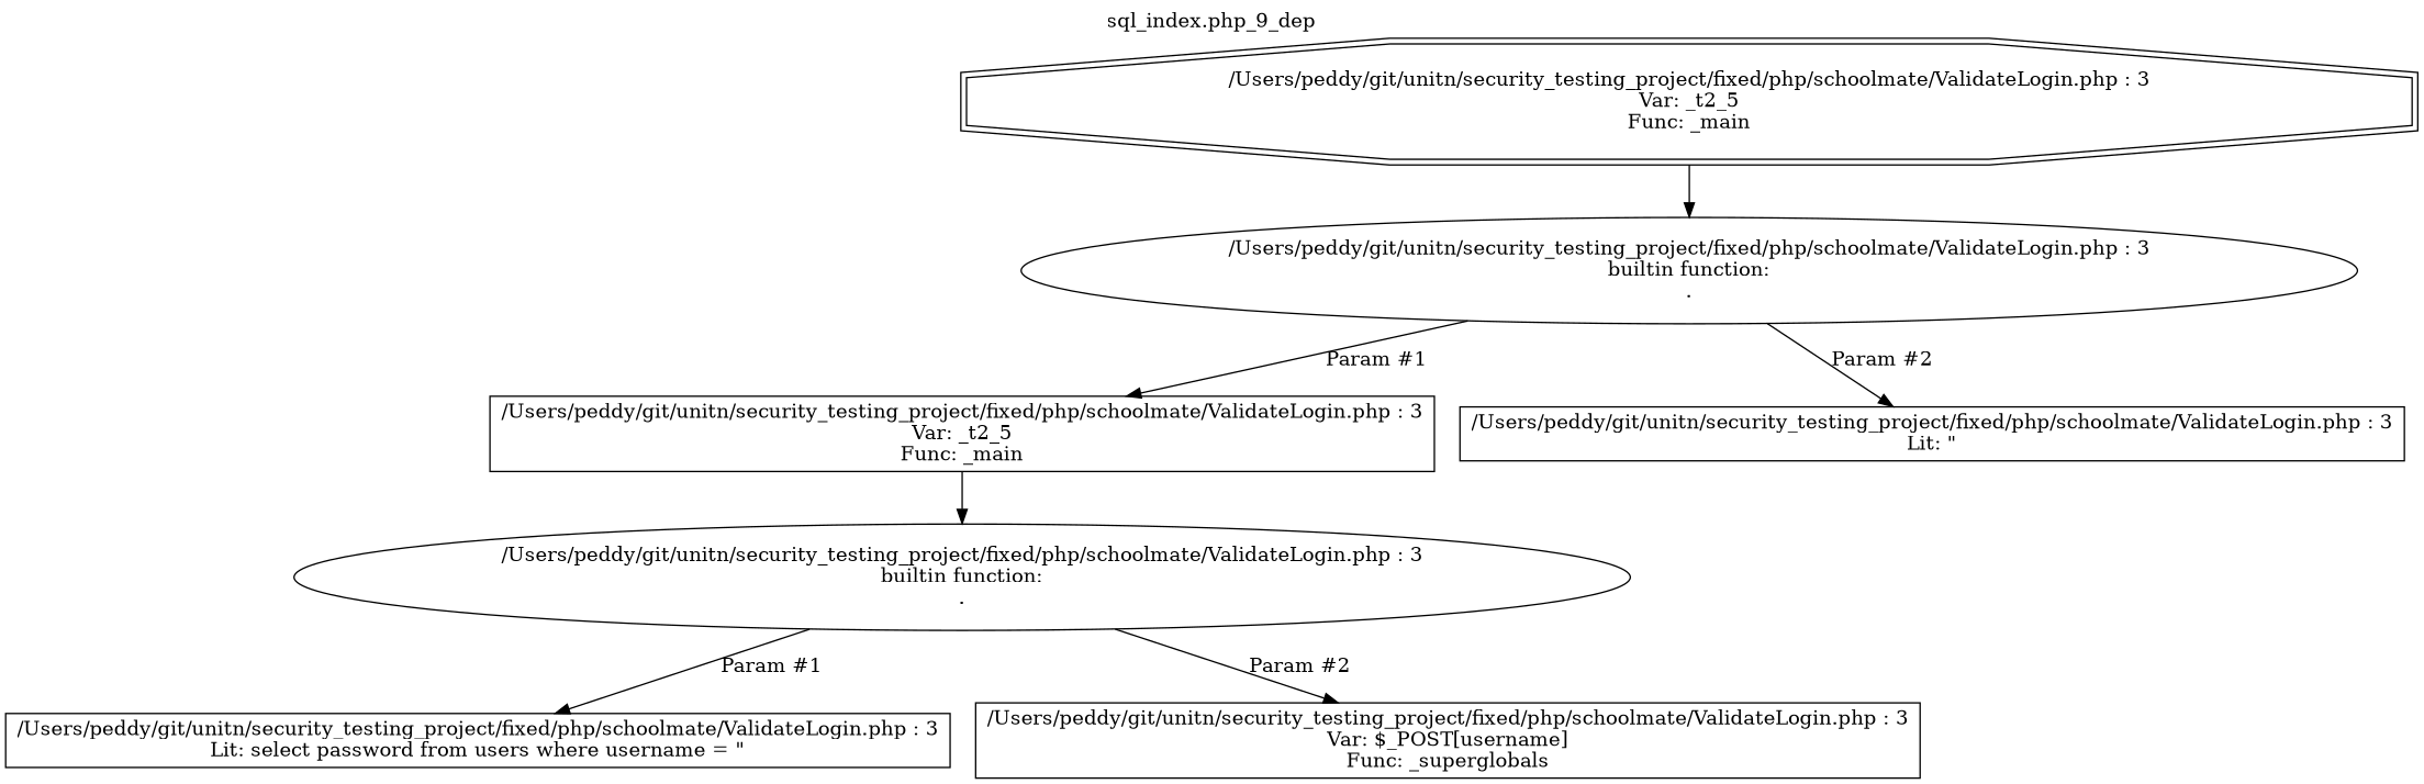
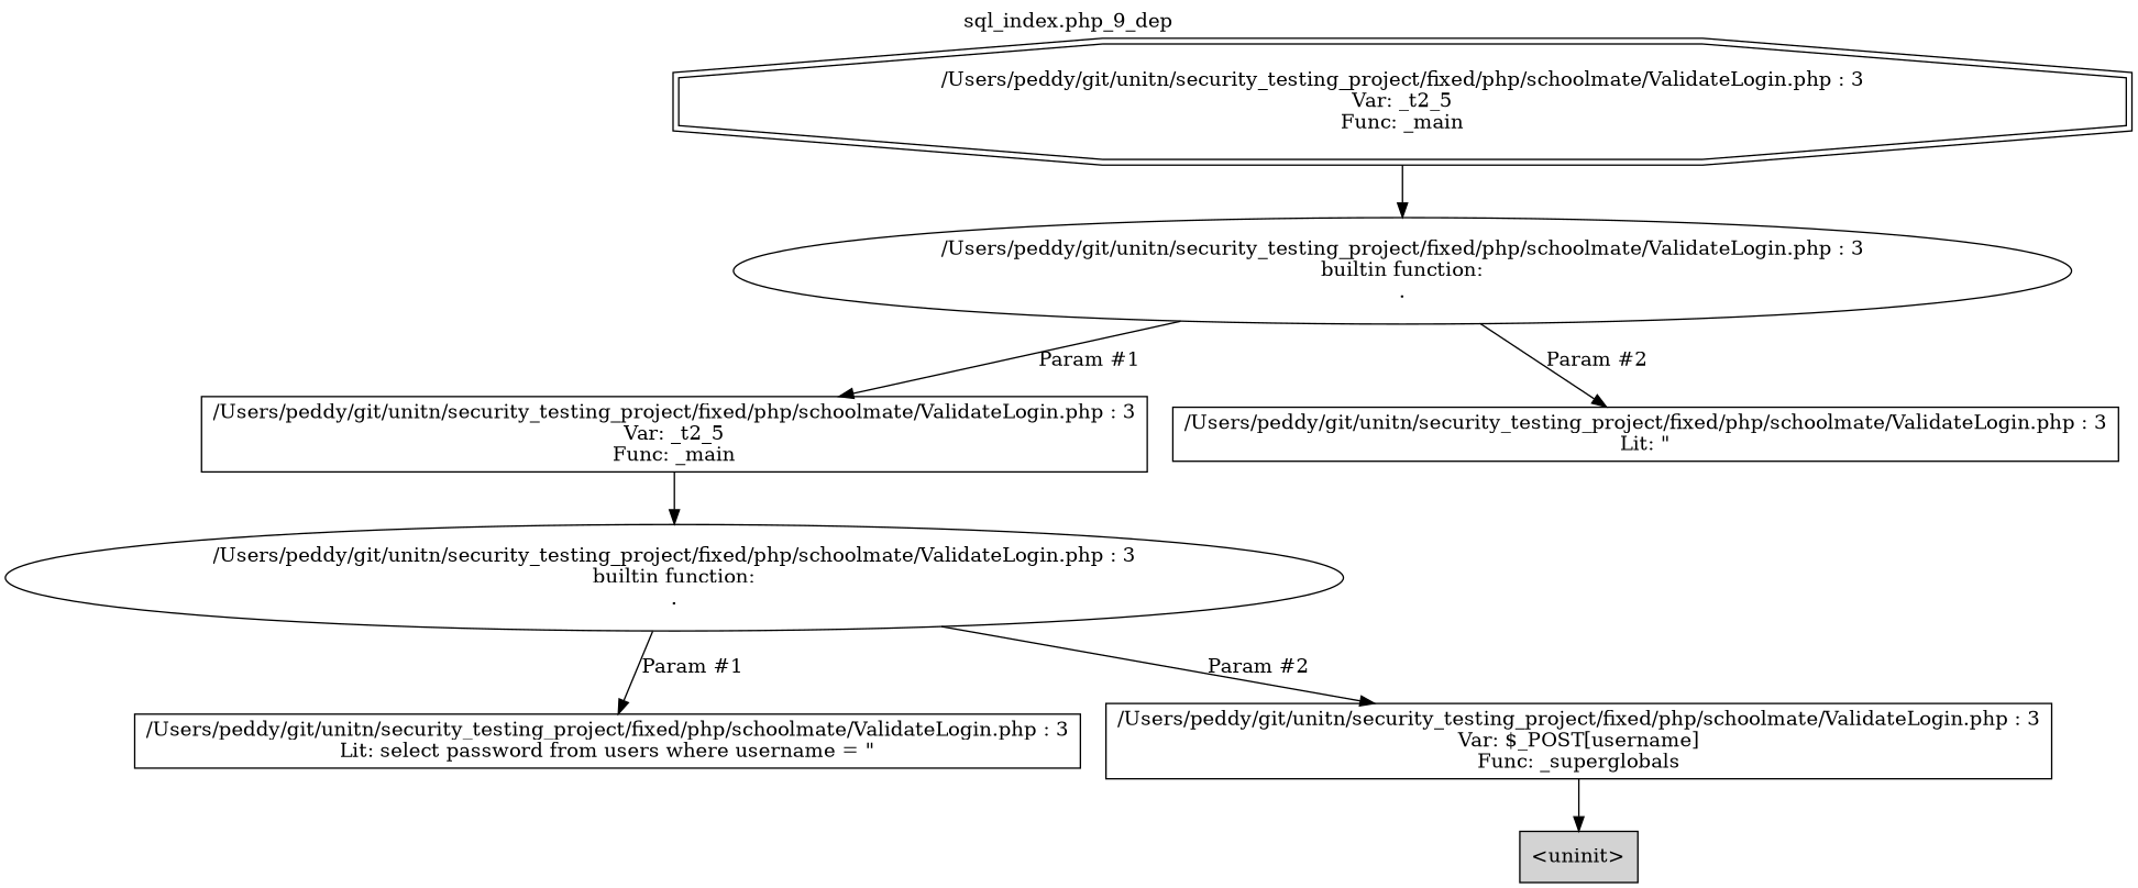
  digraph {
    label="sql_index.php_9_dep"
    labelloc=t
    node [shape=box]
    n1 [label="/Users/peddy/git/unitn/security_testing_project/fixed/php/schoolmate/ValidateLogin.php : 3\nVar: _t2_5\nFunc: _main\n" shape=doubleoctagon]
    n2 [label="/Users/peddy/git/unitn/security_testing_project/fixed/php/schoolmate/ValidateLogin.php : 3\nbuiltin function:\n.\n" shape=ellipse]
    n3 [label="/Users/peddy/git/unitn/security_testing_project/fixed/php/schoolmate/ValidateLogin.php : 3\nVar: _t2_5\nFunc: _main\n"]
    n4 [label="/Users/peddy/git/unitn/security_testing_project/fixed/php/schoolmate/ValidateLogin.php : 3\nLit: \"\n"]
    n5 [label="/Users/peddy/git/unitn/security_testing_project/fixed/php/schoolmate/ValidateLogin.php : 3\nbuiltin function:\n.\n" shape=ellipse]
    n6 [label="/Users/peddy/git/unitn/security_testing_project/fixed/php/schoolmate/ValidateLogin.php : 3\nLit: select password from users where username = \"\n"]
    n7 [label="/Users/peddy/git/unitn/security_testing_project/fixed/php/schoolmate/ValidateLogin.php : 3\nVar: $_POST[username]\nFunc: _superglobals\n"]
+   n8 [label="<uninit>" style=filled]
    n1 -> n2
    n2 -> n3 [label="Param #1"]
    n2 -> n4 [label="Param #2"]
    n3 -> n5
    n5 -> n6 [label="Param #1"]
    n5 -> n7 [label="Param #2"]
+   n7 -> n8
  }
